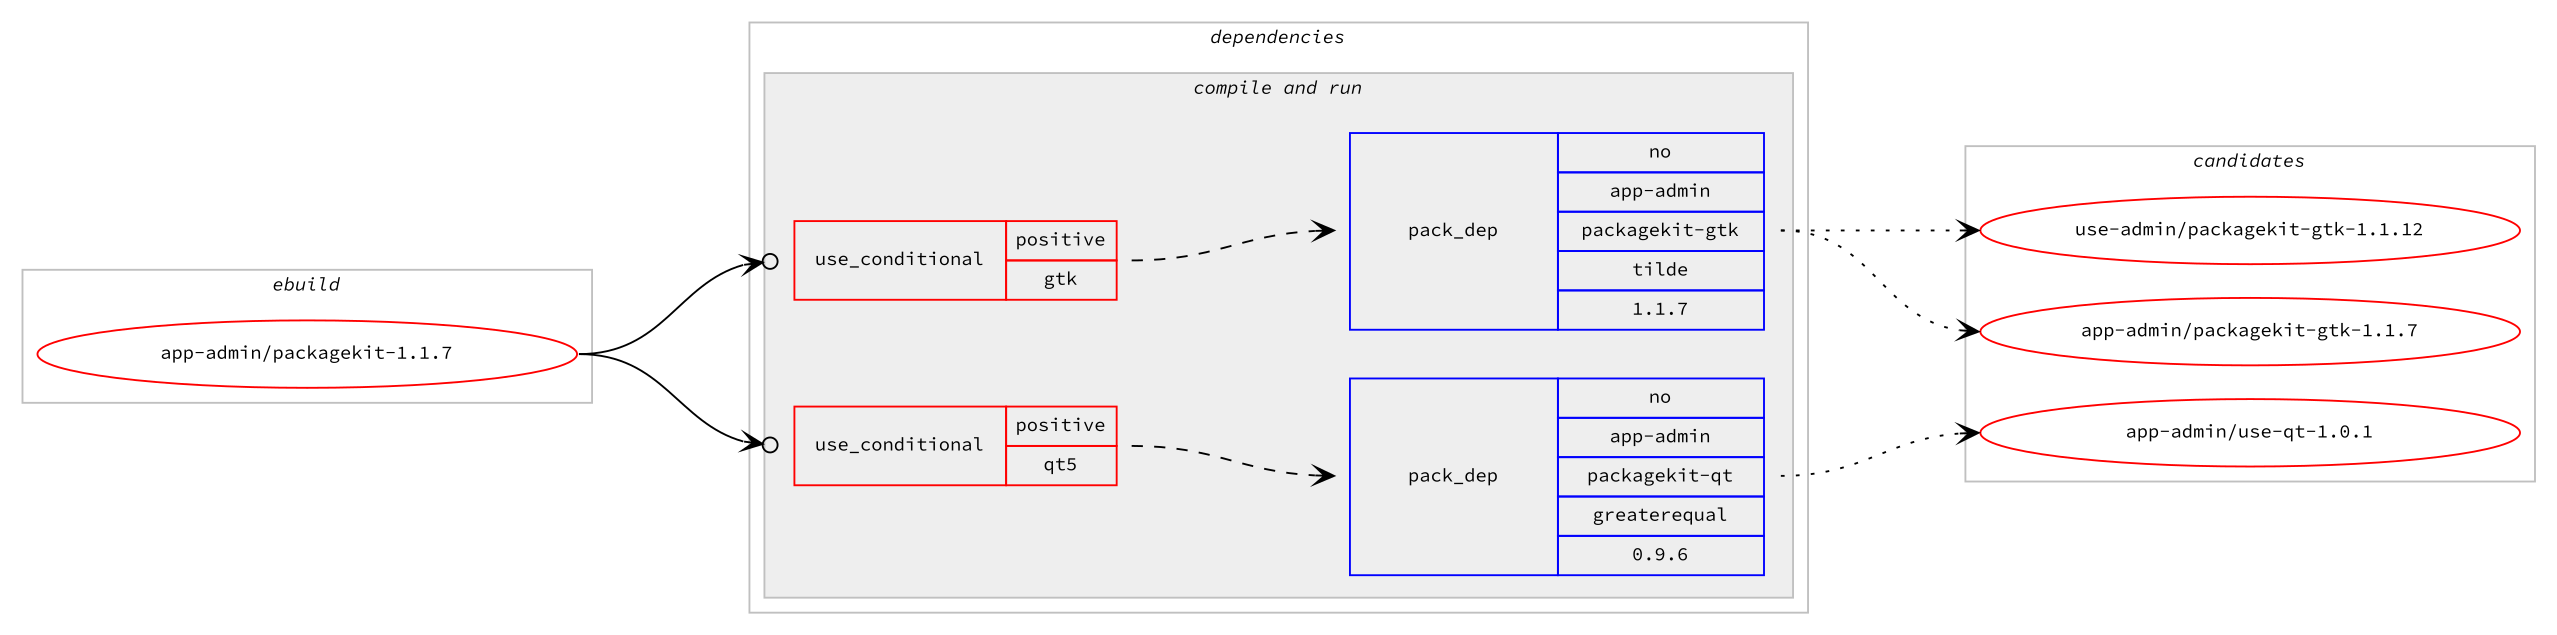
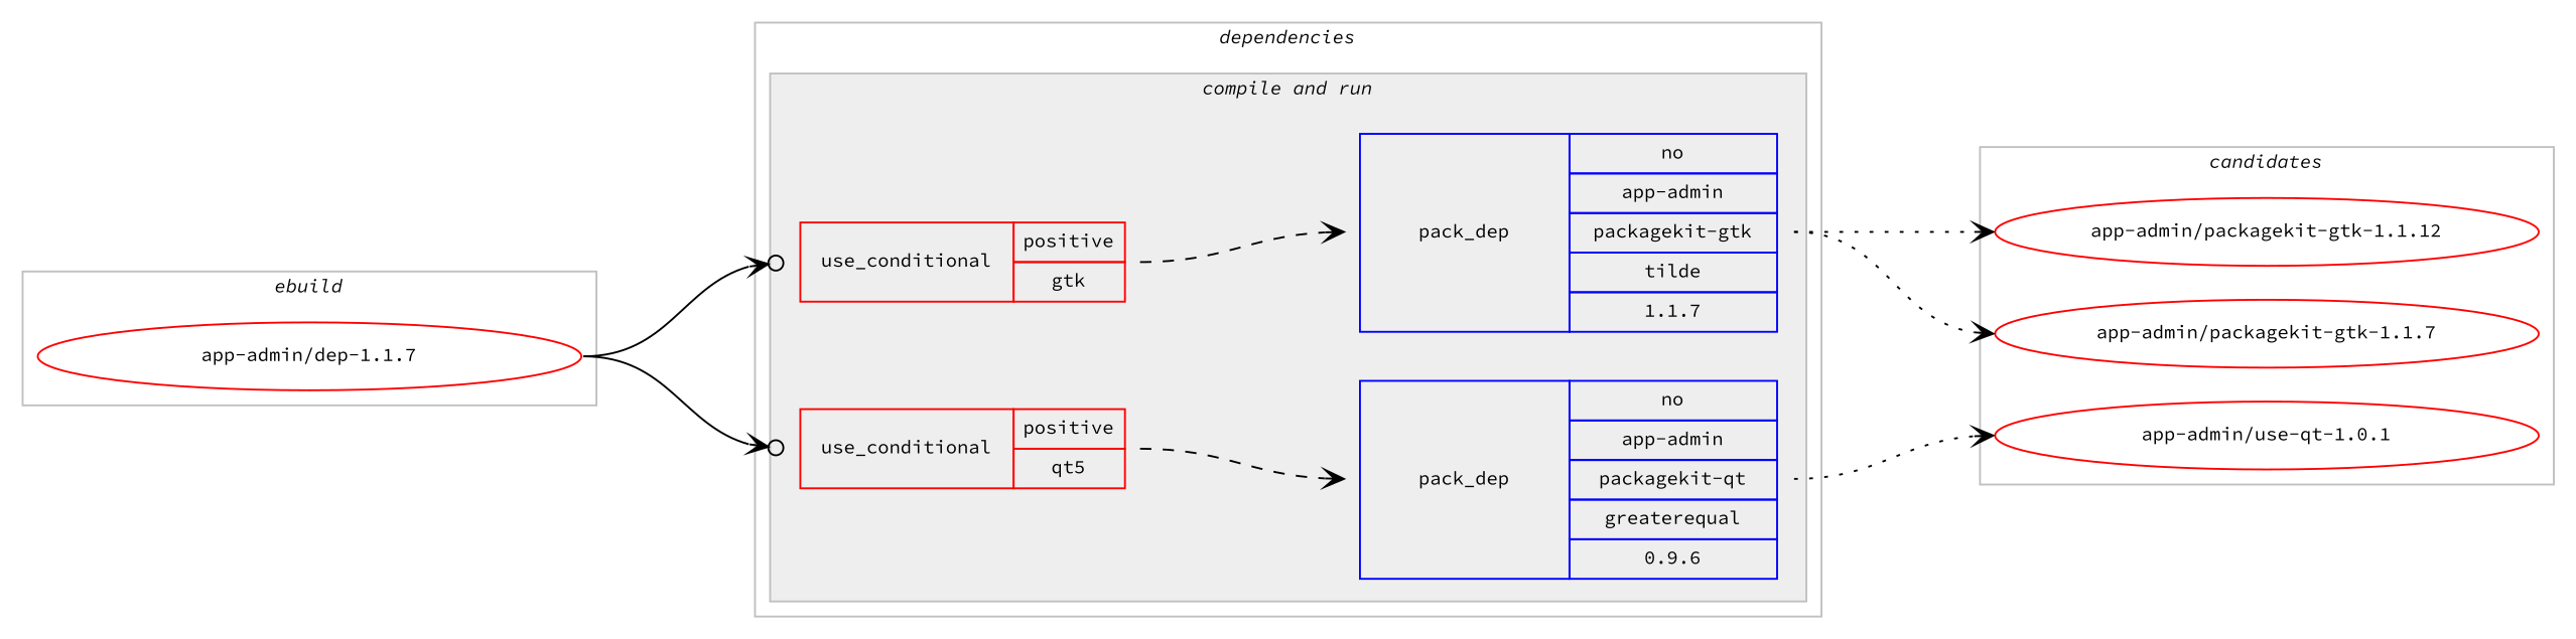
  digraph {
    compound=true
    concentrate=true
    fontname="Source Code Pro"
    fontsize=10
    newrank=true
    rankdir=LR
    ranksep=1.5
    node [color=red fontname="Source Code Pro" fontsize=10]
    edge [arrowhead=vee fontname="Source Code Pro" headport=w style=dotted tailport=e weight=20]
-   n1 [label="app-admin/packagekit-1.1.7" width=4]
+   n1 [label="app-admin/dep-1.1.7" width=4]
    n2 [color=blue label=<<TABLE BORDER="0" CELLBORDER="1" CELLSPACING="0" CELLPADDING="4" WIDTH="220"><TR><TD ROWSPAN="6" CELLPADDING="30">pack_dep</TD></TR><TR><TD WIDTH="110">no</TD></TR><TR><TD>app-admin</TD></TR><TR><TD>packagekit-gtk</TD></TR><TR><TD>tilde</TD></TR><TR><TD>1.1.7</TD></TR></TABLE>> shape=none]
    n3 [label=<<TABLE BORDER="0" CELLBORDER="1" CELLSPACING="0" CELLPADDING="4"><TR><TD ROWSPAN="3" CELLPADDING="10">use_conditional</TD></TR><TR><TD>positive</TD></TR><TR><TD>gtk</TD></TR></TABLE>> shape=none]
    n4 [color=blue label=<<TABLE BORDER="0" CELLBORDER="1" CELLSPACING="0" CELLPADDING="4" WIDTH="220"><TR><TD ROWSPAN="6" CELLPADDING="30">pack_dep</TD></TR><TR><TD WIDTH="110">no</TD></TR><TR><TD>app-admin</TD></TR><TR><TD>packagekit-qt</TD></TR><TR><TD>greaterequal</TD></TR><TR><TD>0.9.6</TD></TR></TABLE>> shape=none]
    n5 [label=<<TABLE BORDER="0" CELLBORDER="1" CELLSPACING="0" CELLPADDING="4"><TR><TD ROWSPAN="3" CELLPADDING="10">use_conditional</TD></TR><TR><TD>positive</TD></TR><TR><TD>qt5</TD></TR></TABLE>> shape=none]
-   n6 [label="use-admin/packagekit-gtk-1.1.12" width=4]
+   n6 [label="app-admin/packagekit-gtk-1.1.12" width=4]
    n7 [label="app-admin/packagekit-gtk-1.1.7" width=4]
    n8 [label="app-admin/use-qt-1.0.1" width=4]
    subgraph cluster_1 {
      color=gray
      label=<<i>ebuild</i>>
      rank=same
      n1
    }
    subgraph cluster_2 {
      color=gray
      label=<<i>dependencies</i>>
      subgraph cluster_3 {
        color=gray
        fillcolor="#eeeeee"
        label=<<i>compile</i>>
        style=filled
      }
      subgraph cluster_4 {
        color=gray
        fillcolor="#eeeeee"
        label=<<i>compile and run</i>>
        style=filled
        subgraph sub_5 {
          color=gray
          fillcolor="#eeeeee"
          label=<<i>compile and run</i>>
          style=filled
          n3
          subgraph sub_6 {
            color=gray
            fillcolor="#eeeeee"
            label=<<i>compile and run</i>>
            style=filled
            n2
          }
        }
        subgraph sub_7 {
          color=gray
          fillcolor="#eeeeee"
          label=<<i>compile and run</i>>
          style=filled
          n5
          subgraph sub_8 {
            color=gray
            fillcolor="#eeeeee"
            label=<<i>compile and run</i>>
            style=filled
            n4
          }
        }
      }
      subgraph cluster_9 {
        color=gray
        fillcolor="#eeeeee"
        label=<<i>run</i>>
        style=filled
      }
    }
    subgraph cluster_10 {
      color=gray
      label=<<i>candidates</i>>
      rank=same
      subgraph sub_11 {
        color=black
        label=<<i>candidates</i>>
        nodesep=1
        rank=same
        n6
        n7
      }
      subgraph sub_12 {
        color=black
        label=<<i>candidates</i>>
        nodesep=1
        rank=same
        n8
      }
    }
    n1 -> n3 [arrowhead=odotvee style=solid]
    n1 -> n5 [arrowhead=odotvee style=solid]
    n2 -> n6 [weight=100]
    n2 -> n7 [weight=100]
    n3 -> n2 [style=dashed]
    n4 -> n8 [weight=100]
    n5 -> n4 [style=dashed]
  }
